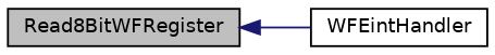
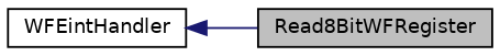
  digraph {
    rankdir=LR
    node [color=black fontname=Helvetica fontsize=10 shape=record style=filled]
    n1 [fillcolor=grey75 fontcolor=black height=0.2 label=Read8BitWFRegister width=0.4]
    n2 [fillcolor=white height=0.2 label=WFEintHandler width=0.4]
-   n1 -> n2 [color=midnightblue dir=back fontname=Helvetica fontsize=10 labelfontname=Helvetica labelfontsize=10 style=solid]
+   n2 -> n1 [color=midnightblue dir=back fontname=Helvetica fontsize=10 labelfontname=Helvetica labelfontsize=10 style=solid]
  }
